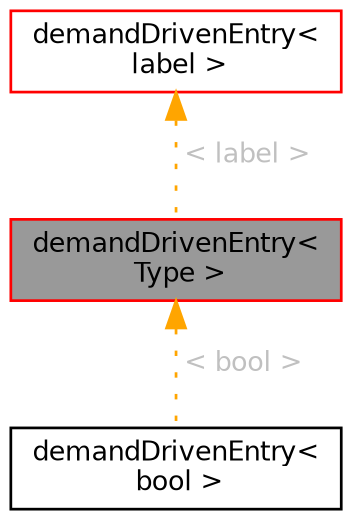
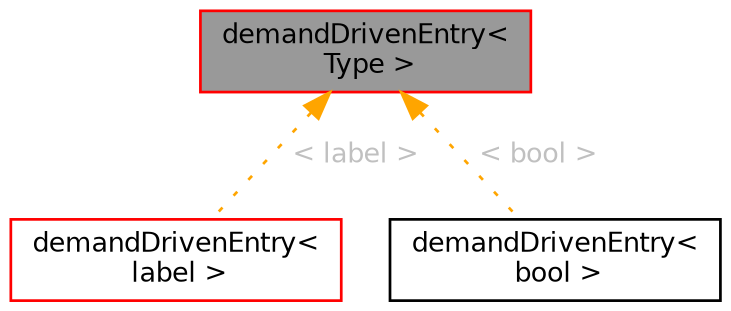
  digraph {
    node [color=red fillcolor=white fontname=Helvetica fontsize=10 shape=box style=filled]
    edge [color=orange dir=back fontcolor=grey fontname=Helvetica fontsize=10 labelfontname=Helvetica labelfontsize=10 style=dotted]
    n1 [fillcolor=grey60 fontcolor=black height=0.2 label="demandDrivenEntry\<\l Type \>" width=0.4]
    n2 [height=0.2 label="demandDrivenEntry\<\l label \>" width=0.4]
    n3 [color=black height=0.2 label="demandDrivenEntry\<\l bool \>" width=0.4]
-   n2 -> n1 [label=" \< label \>"]
+   n1 -> n2 [label=" \< label \>"]
    n1 -> n3 [label=" \< bool \>"]
  }
